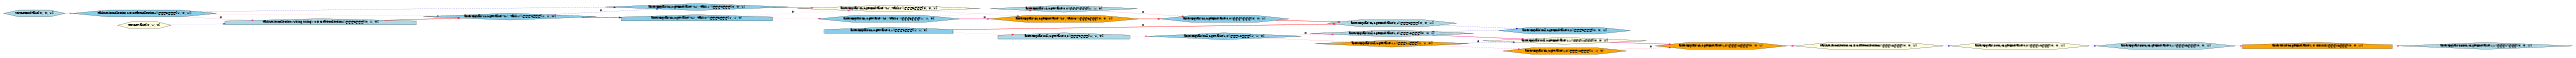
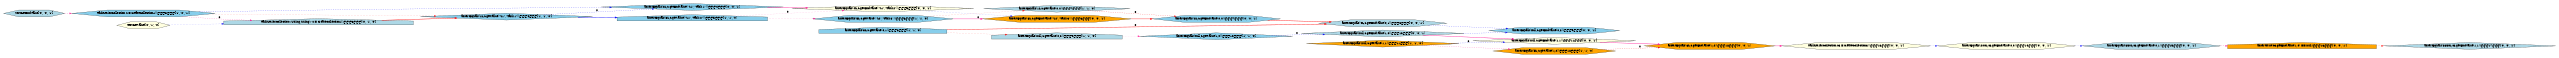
  digraph {
    rankdir=LR
    node [fillcolor=skyblue shape=hexagon style=filled]
    edge [color=deeppink style=dashed]
    n1 [label="assertEquals(null,c.getValue(1,0))@@@10@@@['1', '1', '0']" shape=diamond]
    n2 [fillcolor=orange label="assertEquals(null,c.getValue(1,1))@@@11@@@['1', '1', '0']" shape=diamond]
    n3 [fillcolor=lightblue label="assertEquals(null,c.getEndValue(1,0))@@@10@@@['0', '0', '1']" shape=diamond]
    n4 [fillcolor=orange label="assertEquals(5L,c.getValue(1,2))@@@12@@@['1', '1', '0']"]
    n5 [fillcolor=lightyellow label="assertEquals(null,c.getEndValue(1,1))@@@11@@@['0', '0', '1']" shape=diamond]
    n6 [fillcolor=orange label="assertEquals(6L,c.getEndValue(1,2))@@@12@@@['0', '0', '1']"]
    n7 [fillcolor=lightyellow label="TaskSeriesCollection c3 = createCollection3()@@@13@@@['0', '0', '1']"]
    n8 [fillcolor=lightblue label="assertEquals(1L,c.getValue(0,0))@@@7@@@['1', '1', '0']" shape=diamond]
    n9 [label="assertEquals(2L,c.getEndValue(0,0))@@@7@@@['0', '0', '1']"]
    n10 [label="assertEquals(3L,c.getValue(0,1))@@@8@@@['1', '1', '0']" shape=house]
    n11 [fillcolor=lightblue label="assertEquals(null,c.getValue(0,2))@@@9@@@['1', '1', '0']" shape=house]
    n12 [fillcolor=lightblue label="assertEquals(4L,c.getEndValue(0,1))@@@8@@@['0', '0', '1']"]
    n13 [fillcolor=lightyellow label="testGetValue['0', '1', '0']"]
    n14 [fillcolor=lightblue label="TaskSeriesCollection<String,String> c = createCollection1()@@@3@@@['0', '1', '0']" shape=house]
    n15 [label="assertEquals(1L,c.getValue(\"S1\",\"Task 1\"))@@@4@@@['1', '1', '0']" shape=diamond]
    n16 [label="assertEquals(null,c.getEndValue(0,2))@@@9@@@['0', '0', '1']"]
    n17 [fillcolor=lightyellow label="assertEquals(4L,c.getEndValue(\"S1\",\"Task 2\"))@@@5@@@['0', '0', '1']" shape=diamond]
    n18 [fillcolor=orange label="assertEquals(6L,c.getEndValue(\"S2\",\"Task 3\"))@@@6@@@['0', '0', '1']"]
    n19 [fillcolor=lightyellow label="assertEquals(200L,c3.getEndValue(0,0))@@@14@@@['0', '0', '1']"]
    n20 [fillcolor=lightblue label="assertEquals(350L,c3.getEndValue(0,1))@@@15@@@['0', '0', '1']"]
    n21 [fillcolor=orange label="assertTrue(c3.getEndValue(1,0) == null)@@@16@@@['0', '0', '1']" shape=house]
    n22 [label="TaskSeriesCollection c = createCollection1()@@@3@@@['1', '0', '1']"]
    n23 [label="assertEquals(2L,c.getEndValue(\"S1\",\"Task 1\"))@@@4@@@['0', '0', '1']" shape=diamond]
    n24 [label="assertEquals(3L,c.getValue(\"S1\",\"Task 2\"))@@@5@@@['1', '1', '0']" shape=house]
    n25 [label="assertEquals(5L,c.getValue(\"S2\",\"Task 3\"))@@@6@@@['1', '1', '0']"]
    n26 [fillcolor=lightblue label="assertEquals(3350L,c3.getEndValue(1,1))@@@17@@@['0', '0', '1']" shape=diamond]
    n27 [fillcolor=lightblue label="testGetEndValue['0', '0', '1']"]
-   n1 -> n2 [color=red]
-   n1 -> n3 [label=0]
+   n1 -> n3 [color=blue label=0]
    n2 -> n4
    n2 -> n5 [color=blue label=0]
    n3 -> n5 [style=bold]
    n4 -> n6 [color=red label=0]
    n5 -> n6 [style=bold]
    n6 -> n7 [style=bold]
    n7 -> n19 [color=blue style=dotted]
    n8 -> n9 [color=red label=0]
    n9 -> n12 [color=red style=bold]
    n10 -> n11 [color=red style=dotted]
    n10 -> n12 [color=red label=0 style=bold]
    n11 -> n1 [style=dotted]
    n12 -> n16 [color=blue]
    n13 -> n14 [color=blue style=dotted]
    n14 -> n15 [color=red style=bold]
    n15 -> n23 [color=blue label=0]
    n15 -> n24 [color=blue style=bold]
-   n16 -> n3 [color=blue]
+   n3 -> n16 [color=blue]
    n17 -> n18 [color=blue style=dotted]
    n18 -> n9 [color=red style=bold]
    n19 -> n20 [color=blue style=dotted]
    n20 -> n21
    n21 -> n26 [color=red style=dotted]
    n22 -> n14 [label=0]
    n22 -> n15 [color=red style=dotted]
    n22 -> n23 [color=blue]
    n23 -> n17 [style=bold]
    n24 -> n17 [label=0 style=dotted]
    n24 -> n25 [style=dotted]
    n25 -> n8 [color=red style=dotted]
    n25 -> n18 [label=0 style=bold]
    n27 -> n22
  }
